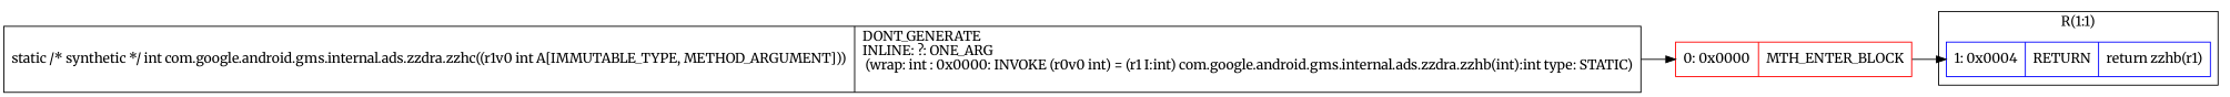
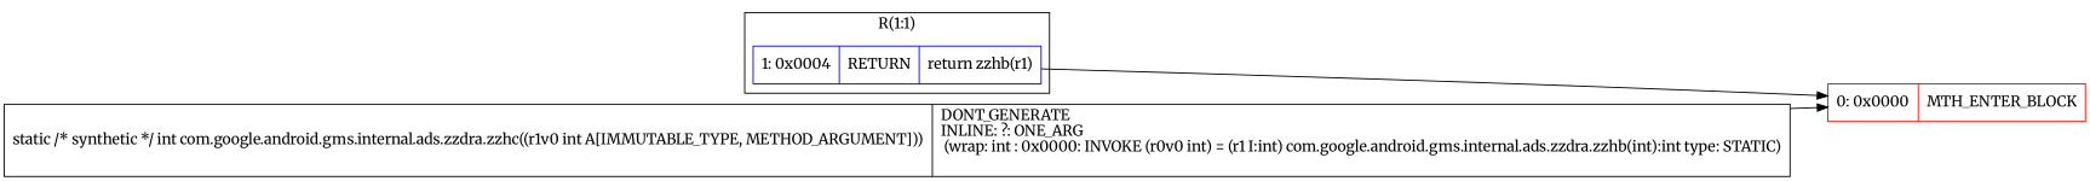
  digraph {
    rankdir=LR
    fontname=Merriweather
    node [shape=record fontname=Merriweather]
    edge [fontname=Merriweather]
    n1 [color=blue label="{1\:\ 0x0004|RETURN\l|return zzhb(r1)\l}"]
    n2 [color=red label="{0\:\ 0x0000|MTH_ENTER_BLOCK\l}"]
    n3 [label="{static \/* synthetic *\/ int com.google.android.gms.internal.ads.zzdra.zzhc((r1v0 int A[IMMUTABLE_TYPE, METHOD_ARGUMENT]))  | DONT_GENERATE\lINLINE: ?: ONE_ARG  \l  (wrap: int : 0x0000: INVOKE  (r0v0 int) = (r1 I:int) com.google.android.gms.internal.ads.zzdra.zzhb(int):int type: STATIC)\l\l}"]
    subgraph cluster_1 {
      label="R(1:1)"
      n1
    }
-   n2 -> n1
+   n1 -> n2
    n3 -> n2
  }
